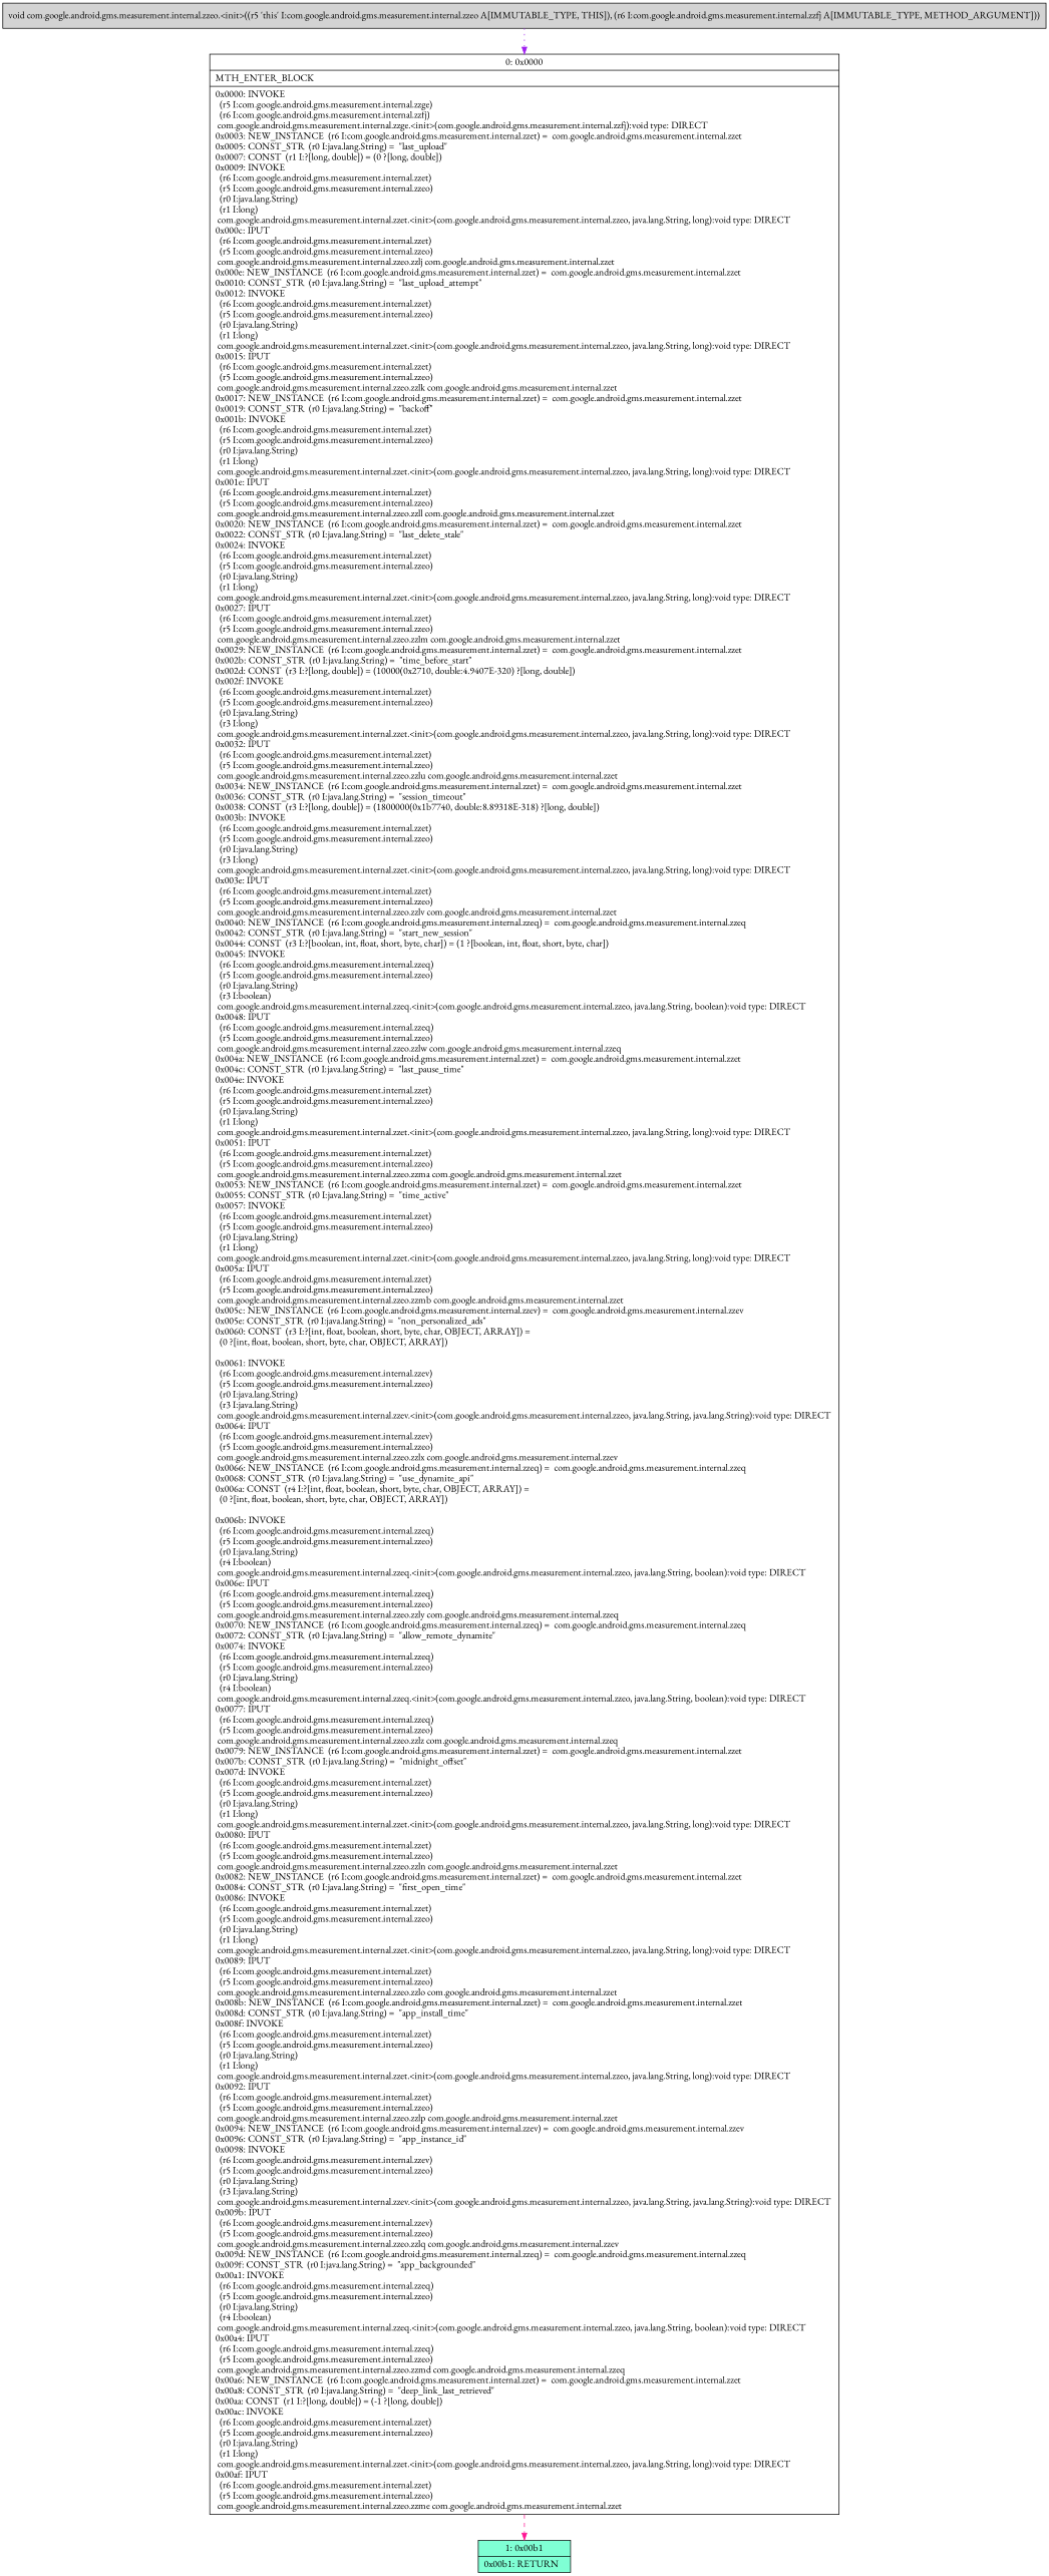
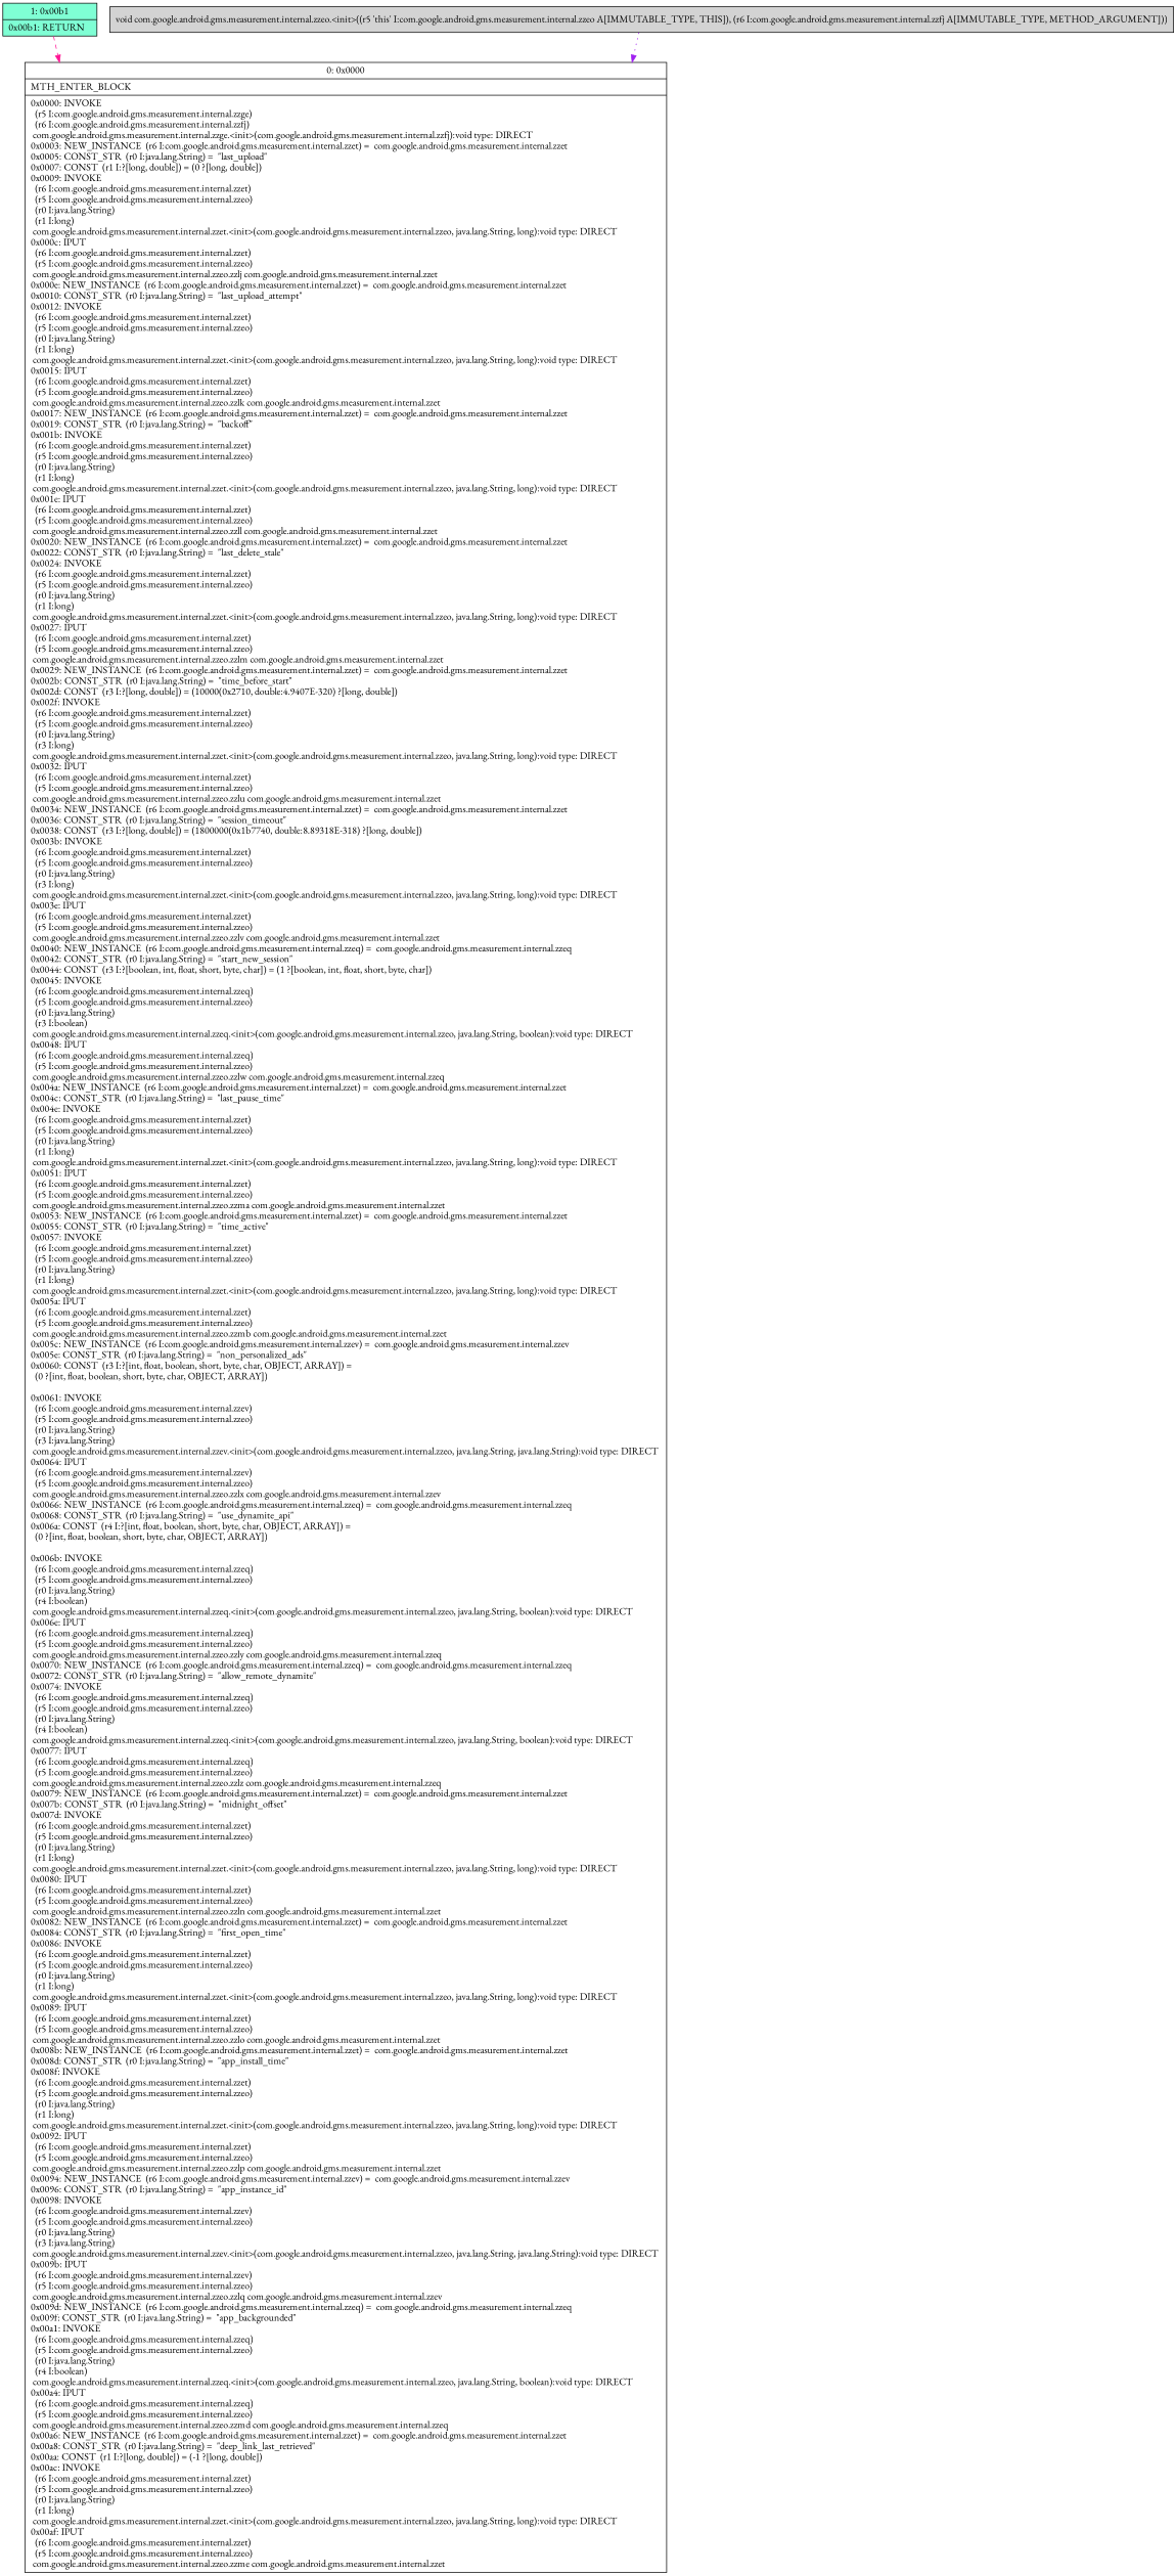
  digraph {
    fontname="EB Garamond"
    node [shape=record style=filled fontname="EB Garamond"]
    edge [fontname="EB Garamond"]
    n1 [label="{0\:\ 0x0000|MTH_ENTER_BLOCK\l|0x0000: INVOKE  \l  (r5 I:com.google.android.gms.measurement.internal.zzge)\l  (r6 I:com.google.android.gms.measurement.internal.zzfj)\l com.google.android.gms.measurement.internal.zzge.\<init\>(com.google.android.gms.measurement.internal.zzfj):void type: DIRECT \l0x0003: NEW_INSTANCE  (r6 I:com.google.android.gms.measurement.internal.zzet) =  com.google.android.gms.measurement.internal.zzet \l0x0005: CONST_STR  (r0 I:java.lang.String) =  \"last_upload\" \l0x0007: CONST  (r1 I:?[long, double]) = (0 ?[long, double]) \l0x0009: INVOKE  \l  (r6 I:com.google.android.gms.measurement.internal.zzet)\l  (r5 I:com.google.android.gms.measurement.internal.zzeo)\l  (r0 I:java.lang.String)\l  (r1 I:long)\l com.google.android.gms.measurement.internal.zzet.\<init\>(com.google.android.gms.measurement.internal.zzeo, java.lang.String, long):void type: DIRECT \l0x000c: IPUT  \l  (r6 I:com.google.android.gms.measurement.internal.zzet)\l  (r5 I:com.google.android.gms.measurement.internal.zzeo)\l com.google.android.gms.measurement.internal.zzeo.zzlj com.google.android.gms.measurement.internal.zzet \l0x000e: NEW_INSTANCE  (r6 I:com.google.android.gms.measurement.internal.zzet) =  com.google.android.gms.measurement.internal.zzet \l0x0010: CONST_STR  (r0 I:java.lang.String) =  \"last_upload_attempt\" \l0x0012: INVOKE  \l  (r6 I:com.google.android.gms.measurement.internal.zzet)\l  (r5 I:com.google.android.gms.measurement.internal.zzeo)\l  (r0 I:java.lang.String)\l  (r1 I:long)\l com.google.android.gms.measurement.internal.zzet.\<init\>(com.google.android.gms.measurement.internal.zzeo, java.lang.String, long):void type: DIRECT \l0x0015: IPUT  \l  (r6 I:com.google.android.gms.measurement.internal.zzet)\l  (r5 I:com.google.android.gms.measurement.internal.zzeo)\l com.google.android.gms.measurement.internal.zzeo.zzlk com.google.android.gms.measurement.internal.zzet \l0x0017: NEW_INSTANCE  (r6 I:com.google.android.gms.measurement.internal.zzet) =  com.google.android.gms.measurement.internal.zzet \l0x0019: CONST_STR  (r0 I:java.lang.String) =  \"backoff\" \l0x001b: INVOKE  \l  (r6 I:com.google.android.gms.measurement.internal.zzet)\l  (r5 I:com.google.android.gms.measurement.internal.zzeo)\l  (r0 I:java.lang.String)\l  (r1 I:long)\l com.google.android.gms.measurement.internal.zzet.\<init\>(com.google.android.gms.measurement.internal.zzeo, java.lang.String, long):void type: DIRECT \l0x001e: IPUT  \l  (r6 I:com.google.android.gms.measurement.internal.zzet)\l  (r5 I:com.google.android.gms.measurement.internal.zzeo)\l com.google.android.gms.measurement.internal.zzeo.zzll com.google.android.gms.measurement.internal.zzet \l0x0020: NEW_INSTANCE  (r6 I:com.google.android.gms.measurement.internal.zzet) =  com.google.android.gms.measurement.internal.zzet \l0x0022: CONST_STR  (r0 I:java.lang.String) =  \"last_delete_stale\" \l0x0024: INVOKE  \l  (r6 I:com.google.android.gms.measurement.internal.zzet)\l  (r5 I:com.google.android.gms.measurement.internal.zzeo)\l  (r0 I:java.lang.String)\l  (r1 I:long)\l com.google.android.gms.measurement.internal.zzet.\<init\>(com.google.android.gms.measurement.internal.zzeo, java.lang.String, long):void type: DIRECT \l0x0027: IPUT  \l  (r6 I:com.google.android.gms.measurement.internal.zzet)\l  (r5 I:com.google.android.gms.measurement.internal.zzeo)\l com.google.android.gms.measurement.internal.zzeo.zzlm com.google.android.gms.measurement.internal.zzet \l0x0029: NEW_INSTANCE  (r6 I:com.google.android.gms.measurement.internal.zzet) =  com.google.android.gms.measurement.internal.zzet \l0x002b: CONST_STR  (r0 I:java.lang.String) =  \"time_before_start\" \l0x002d: CONST  (r3 I:?[long, double]) = (10000(0x2710, double:4.9407E\-320) ?[long, double]) \l0x002f: INVOKE  \l  (r6 I:com.google.android.gms.measurement.internal.zzet)\l  (r5 I:com.google.android.gms.measurement.internal.zzeo)\l  (r0 I:java.lang.String)\l  (r3 I:long)\l com.google.android.gms.measurement.internal.zzet.\<init\>(com.google.android.gms.measurement.internal.zzeo, java.lang.String, long):void type: DIRECT \l0x0032: IPUT  \l  (r6 I:com.google.android.gms.measurement.internal.zzet)\l  (r5 I:com.google.android.gms.measurement.internal.zzeo)\l com.google.android.gms.measurement.internal.zzeo.zzlu com.google.android.gms.measurement.internal.zzet \l0x0034: NEW_INSTANCE  (r6 I:com.google.android.gms.measurement.internal.zzet) =  com.google.android.gms.measurement.internal.zzet \l0x0036: CONST_STR  (r0 I:java.lang.String) =  \"session_timeout\" \l0x0038: CONST  (r3 I:?[long, double]) = (1800000(0x1b7740, double:8.89318E\-318) ?[long, double]) \l0x003b: INVOKE  \l  (r6 I:com.google.android.gms.measurement.internal.zzet)\l  (r5 I:com.google.android.gms.measurement.internal.zzeo)\l  (r0 I:java.lang.String)\l  (r3 I:long)\l com.google.android.gms.measurement.internal.zzet.\<init\>(com.google.android.gms.measurement.internal.zzeo, java.lang.String, long):void type: DIRECT \l0x003e: IPUT  \l  (r6 I:com.google.android.gms.measurement.internal.zzet)\l  (r5 I:com.google.android.gms.measurement.internal.zzeo)\l com.google.android.gms.measurement.internal.zzeo.zzlv com.google.android.gms.measurement.internal.zzet \l0x0040: NEW_INSTANCE  (r6 I:com.google.android.gms.measurement.internal.zzeq) =  com.google.android.gms.measurement.internal.zzeq \l0x0042: CONST_STR  (r0 I:java.lang.String) =  \"start_new_session\" \l0x0044: CONST  (r3 I:?[boolean, int, float, short, byte, char]) = (1 ?[boolean, int, float, short, byte, char]) \l0x0045: INVOKE  \l  (r6 I:com.google.android.gms.measurement.internal.zzeq)\l  (r5 I:com.google.android.gms.measurement.internal.zzeo)\l  (r0 I:java.lang.String)\l  (r3 I:boolean)\l com.google.android.gms.measurement.internal.zzeq.\<init\>(com.google.android.gms.measurement.internal.zzeo, java.lang.String, boolean):void type: DIRECT \l0x0048: IPUT  \l  (r6 I:com.google.android.gms.measurement.internal.zzeq)\l  (r5 I:com.google.android.gms.measurement.internal.zzeo)\l com.google.android.gms.measurement.internal.zzeo.zzlw com.google.android.gms.measurement.internal.zzeq \l0x004a: NEW_INSTANCE  (r6 I:com.google.android.gms.measurement.internal.zzet) =  com.google.android.gms.measurement.internal.zzet \l0x004c: CONST_STR  (r0 I:java.lang.String) =  \"last_pause_time\" \l0x004e: INVOKE  \l  (r6 I:com.google.android.gms.measurement.internal.zzet)\l  (r5 I:com.google.android.gms.measurement.internal.zzeo)\l  (r0 I:java.lang.String)\l  (r1 I:long)\l com.google.android.gms.measurement.internal.zzet.\<init\>(com.google.android.gms.measurement.internal.zzeo, java.lang.String, long):void type: DIRECT \l0x0051: IPUT  \l  (r6 I:com.google.android.gms.measurement.internal.zzet)\l  (r5 I:com.google.android.gms.measurement.internal.zzeo)\l com.google.android.gms.measurement.internal.zzeo.zzma com.google.android.gms.measurement.internal.zzet \l0x0053: NEW_INSTANCE  (r6 I:com.google.android.gms.measurement.internal.zzet) =  com.google.android.gms.measurement.internal.zzet \l0x0055: CONST_STR  (r0 I:java.lang.String) =  \"time_active\" \l0x0057: INVOKE  \l  (r6 I:com.google.android.gms.measurement.internal.zzet)\l  (r5 I:com.google.android.gms.measurement.internal.zzeo)\l  (r0 I:java.lang.String)\l  (r1 I:long)\l com.google.android.gms.measurement.internal.zzet.\<init\>(com.google.android.gms.measurement.internal.zzeo, java.lang.String, long):void type: DIRECT \l0x005a: IPUT  \l  (r6 I:com.google.android.gms.measurement.internal.zzet)\l  (r5 I:com.google.android.gms.measurement.internal.zzeo)\l com.google.android.gms.measurement.internal.zzeo.zzmb com.google.android.gms.measurement.internal.zzet \l0x005c: NEW_INSTANCE  (r6 I:com.google.android.gms.measurement.internal.zzev) =  com.google.android.gms.measurement.internal.zzev \l0x005e: CONST_STR  (r0 I:java.lang.String) =  \"non_personalized_ads\" \l0x0060: CONST  (r3 I:?[int, float, boolean, short, byte, char, OBJECT, ARRAY]) = \l  (0 ?[int, float, boolean, short, byte, char, OBJECT, ARRAY])\l \l0x0061: INVOKE  \l  (r6 I:com.google.android.gms.measurement.internal.zzev)\l  (r5 I:com.google.android.gms.measurement.internal.zzeo)\l  (r0 I:java.lang.String)\l  (r3 I:java.lang.String)\l com.google.android.gms.measurement.internal.zzev.\<init\>(com.google.android.gms.measurement.internal.zzeo, java.lang.String, java.lang.String):void type: DIRECT \l0x0064: IPUT  \l  (r6 I:com.google.android.gms.measurement.internal.zzev)\l  (r5 I:com.google.android.gms.measurement.internal.zzeo)\l com.google.android.gms.measurement.internal.zzeo.zzlx com.google.android.gms.measurement.internal.zzev \l0x0066: NEW_INSTANCE  (r6 I:com.google.android.gms.measurement.internal.zzeq) =  com.google.android.gms.measurement.internal.zzeq \l0x0068: CONST_STR  (r0 I:java.lang.String) =  \"use_dynamite_api\" \l0x006a: CONST  (r4 I:?[int, float, boolean, short, byte, char, OBJECT, ARRAY]) = \l  (0 ?[int, float, boolean, short, byte, char, OBJECT, ARRAY])\l \l0x006b: INVOKE  \l  (r6 I:com.google.android.gms.measurement.internal.zzeq)\l  (r5 I:com.google.android.gms.measurement.internal.zzeo)\l  (r0 I:java.lang.String)\l  (r4 I:boolean)\l com.google.android.gms.measurement.internal.zzeq.\<init\>(com.google.android.gms.measurement.internal.zzeo, java.lang.String, boolean):void type: DIRECT \l0x006e: IPUT  \l  (r6 I:com.google.android.gms.measurement.internal.zzeq)\l  (r5 I:com.google.android.gms.measurement.internal.zzeo)\l com.google.android.gms.measurement.internal.zzeo.zzly com.google.android.gms.measurement.internal.zzeq \l0x0070: NEW_INSTANCE  (r6 I:com.google.android.gms.measurement.internal.zzeq) =  com.google.android.gms.measurement.internal.zzeq \l0x0072: CONST_STR  (r0 I:java.lang.String) =  \"allow_remote_dynamite\" \l0x0074: INVOKE  \l  (r6 I:com.google.android.gms.measurement.internal.zzeq)\l  (r5 I:com.google.android.gms.measurement.internal.zzeo)\l  (r0 I:java.lang.String)\l  (r4 I:boolean)\l com.google.android.gms.measurement.internal.zzeq.\<init\>(com.google.android.gms.measurement.internal.zzeo, java.lang.String, boolean):void type: DIRECT \l0x0077: IPUT  \l  (r6 I:com.google.android.gms.measurement.internal.zzeq)\l  (r5 I:com.google.android.gms.measurement.internal.zzeo)\l com.google.android.gms.measurement.internal.zzeo.zzlz com.google.android.gms.measurement.internal.zzeq \l0x0079: NEW_INSTANCE  (r6 I:com.google.android.gms.measurement.internal.zzet) =  com.google.android.gms.measurement.internal.zzet \l0x007b: CONST_STR  (r0 I:java.lang.String) =  \"midnight_offset\" \l0x007d: INVOKE  \l  (r6 I:com.google.android.gms.measurement.internal.zzet)\l  (r5 I:com.google.android.gms.measurement.internal.zzeo)\l  (r0 I:java.lang.String)\l  (r1 I:long)\l com.google.android.gms.measurement.internal.zzet.\<init\>(com.google.android.gms.measurement.internal.zzeo, java.lang.String, long):void type: DIRECT \l0x0080: IPUT  \l  (r6 I:com.google.android.gms.measurement.internal.zzet)\l  (r5 I:com.google.android.gms.measurement.internal.zzeo)\l com.google.android.gms.measurement.internal.zzeo.zzln com.google.android.gms.measurement.internal.zzet \l0x0082: NEW_INSTANCE  (r6 I:com.google.android.gms.measurement.internal.zzet) =  com.google.android.gms.measurement.internal.zzet \l0x0084: CONST_STR  (r0 I:java.lang.String) =  \"first_open_time\" \l0x0086: INVOKE  \l  (r6 I:com.google.android.gms.measurement.internal.zzet)\l  (r5 I:com.google.android.gms.measurement.internal.zzeo)\l  (r0 I:java.lang.String)\l  (r1 I:long)\l com.google.android.gms.measurement.internal.zzet.\<init\>(com.google.android.gms.measurement.internal.zzeo, java.lang.String, long):void type: DIRECT \l0x0089: IPUT  \l  (r6 I:com.google.android.gms.measurement.internal.zzet)\l  (r5 I:com.google.android.gms.measurement.internal.zzeo)\l com.google.android.gms.measurement.internal.zzeo.zzlo com.google.android.gms.measurement.internal.zzet \l0x008b: NEW_INSTANCE  (r6 I:com.google.android.gms.measurement.internal.zzet) =  com.google.android.gms.measurement.internal.zzet \l0x008d: CONST_STR  (r0 I:java.lang.String) =  \"app_install_time\" \l0x008f: INVOKE  \l  (r6 I:com.google.android.gms.measurement.internal.zzet)\l  (r5 I:com.google.android.gms.measurement.internal.zzeo)\l  (r0 I:java.lang.String)\l  (r1 I:long)\l com.google.android.gms.measurement.internal.zzet.\<init\>(com.google.android.gms.measurement.internal.zzeo, java.lang.String, long):void type: DIRECT \l0x0092: IPUT  \l  (r6 I:com.google.android.gms.measurement.internal.zzet)\l  (r5 I:com.google.android.gms.measurement.internal.zzeo)\l com.google.android.gms.measurement.internal.zzeo.zzlp com.google.android.gms.measurement.internal.zzet \l0x0094: NEW_INSTANCE  (r6 I:com.google.android.gms.measurement.internal.zzev) =  com.google.android.gms.measurement.internal.zzev \l0x0096: CONST_STR  (r0 I:java.lang.String) =  \"app_instance_id\" \l0x0098: INVOKE  \l  (r6 I:com.google.android.gms.measurement.internal.zzev)\l  (r5 I:com.google.android.gms.measurement.internal.zzeo)\l  (r0 I:java.lang.String)\l  (r3 I:java.lang.String)\l com.google.android.gms.measurement.internal.zzev.\<init\>(com.google.android.gms.measurement.internal.zzeo, java.lang.String, java.lang.String):void type: DIRECT \l0x009b: IPUT  \l  (r6 I:com.google.android.gms.measurement.internal.zzev)\l  (r5 I:com.google.android.gms.measurement.internal.zzeo)\l com.google.android.gms.measurement.internal.zzeo.zzlq com.google.android.gms.measurement.internal.zzev \l0x009d: NEW_INSTANCE  (r6 I:com.google.android.gms.measurement.internal.zzeq) =  com.google.android.gms.measurement.internal.zzeq \l0x009f: CONST_STR  (r0 I:java.lang.String) =  \"app_backgrounded\" \l0x00a1: INVOKE  \l  (r6 I:com.google.android.gms.measurement.internal.zzeq)\l  (r5 I:com.google.android.gms.measurement.internal.zzeo)\l  (r0 I:java.lang.String)\l  (r4 I:boolean)\l com.google.android.gms.measurement.internal.zzeq.\<init\>(com.google.android.gms.measurement.internal.zzeo, java.lang.String, boolean):void type: DIRECT \l0x00a4: IPUT  \l  (r6 I:com.google.android.gms.measurement.internal.zzeq)\l  (r5 I:com.google.android.gms.measurement.internal.zzeo)\l com.google.android.gms.measurement.internal.zzeo.zzmd com.google.android.gms.measurement.internal.zzeq \l0x00a6: NEW_INSTANCE  (r6 I:com.google.android.gms.measurement.internal.zzet) =  com.google.android.gms.measurement.internal.zzet \l0x00a8: CONST_STR  (r0 I:java.lang.String) =  \"deep_link_last_retrieved\" \l0x00aa: CONST  (r1 I:?[long, double]) = (\-1 ?[long, double]) \l0x00ac: INVOKE  \l  (r6 I:com.google.android.gms.measurement.internal.zzet)\l  (r5 I:com.google.android.gms.measurement.internal.zzeo)\l  (r0 I:java.lang.String)\l  (r1 I:long)\l com.google.android.gms.measurement.internal.zzet.\<init\>(com.google.android.gms.measurement.internal.zzeo, java.lang.String, long):void type: DIRECT \l0x00af: IPUT  \l  (r6 I:com.google.android.gms.measurement.internal.zzet)\l  (r5 I:com.google.android.gms.measurement.internal.zzeo)\l com.google.android.gms.measurement.internal.zzeo.zzme com.google.android.gms.measurement.internal.zzet \l}" fillcolor=white]
    n2 [label="{1\:\ 0x00b1|0x00b1: RETURN   \l}" fillcolor=aquamarine]
    n3 [label="{void com.google.android.gms.measurement.internal.zzeo.\<init\>((r5 'this' I:com.google.android.gms.measurement.internal.zzeo A[IMMUTABLE_TYPE, THIS]), (r6 I:com.google.android.gms.measurement.internal.zzfj A[IMMUTABLE_TYPE, METHOD_ARGUMENT])) }" fillcolor=lightgrey]
-   n1 -> n2 [color=deeppink style=dashed]
+   n2 -> n1 [color=deeppink style=dashed]
    n3 -> n1 [color=purple style=dotted]
  }
